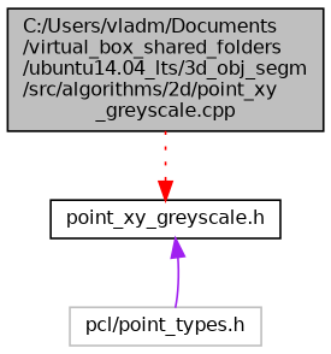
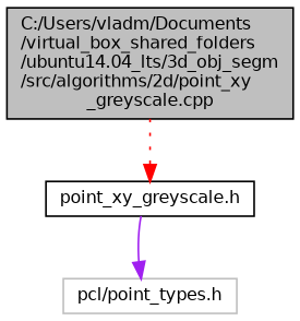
  digraph {
    node [color=black fillcolor=white fontname=Helvetica fontsize=10 shape=record style=filled]
    edge [fontname=Helvetica fontsize=10 labelfontname=Helvetica labelfontsize=10]
    n1 [fillcolor=grey75 fontcolor=black height=0.2 label="C:/Users/vladm/Documents\l/virtual_box_shared_folders\l/ubuntu14.04_lts/3d_obj_segm\l/src/algorithms/2d/point_xy\l_greyscale.cpp" width=0.4]
    n2 [height=0.2 label="point_xy_greyscale.h" width=0.4]
    n3 [color=grey75 height=0.2 label="pcl/point_types.h" width=0.4]
    n1 -> n2 [color=red style=dotted]
-   n3 -> n2 [color=purple style=solid]
+   n2 -> n3 [color=purple style=solid]
  }
